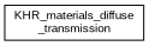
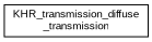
  digraph {
    rankdir=LR
    fontname="Liberation Sans"
-   n1 [color=black fillcolor=white fontname="Liberation Sans" fontsize=10 height=0.2 label="KHR_materials_diffuse\l_transmission" shape=record style=filled width=0.4]
+   n1 [color=black fillcolor=white fontname="Liberation Sans" fontsize=10 height=0.2 label="KHR_transmission_diffuse\l_transmission" shape=record style=filled width=0.4]
  }
